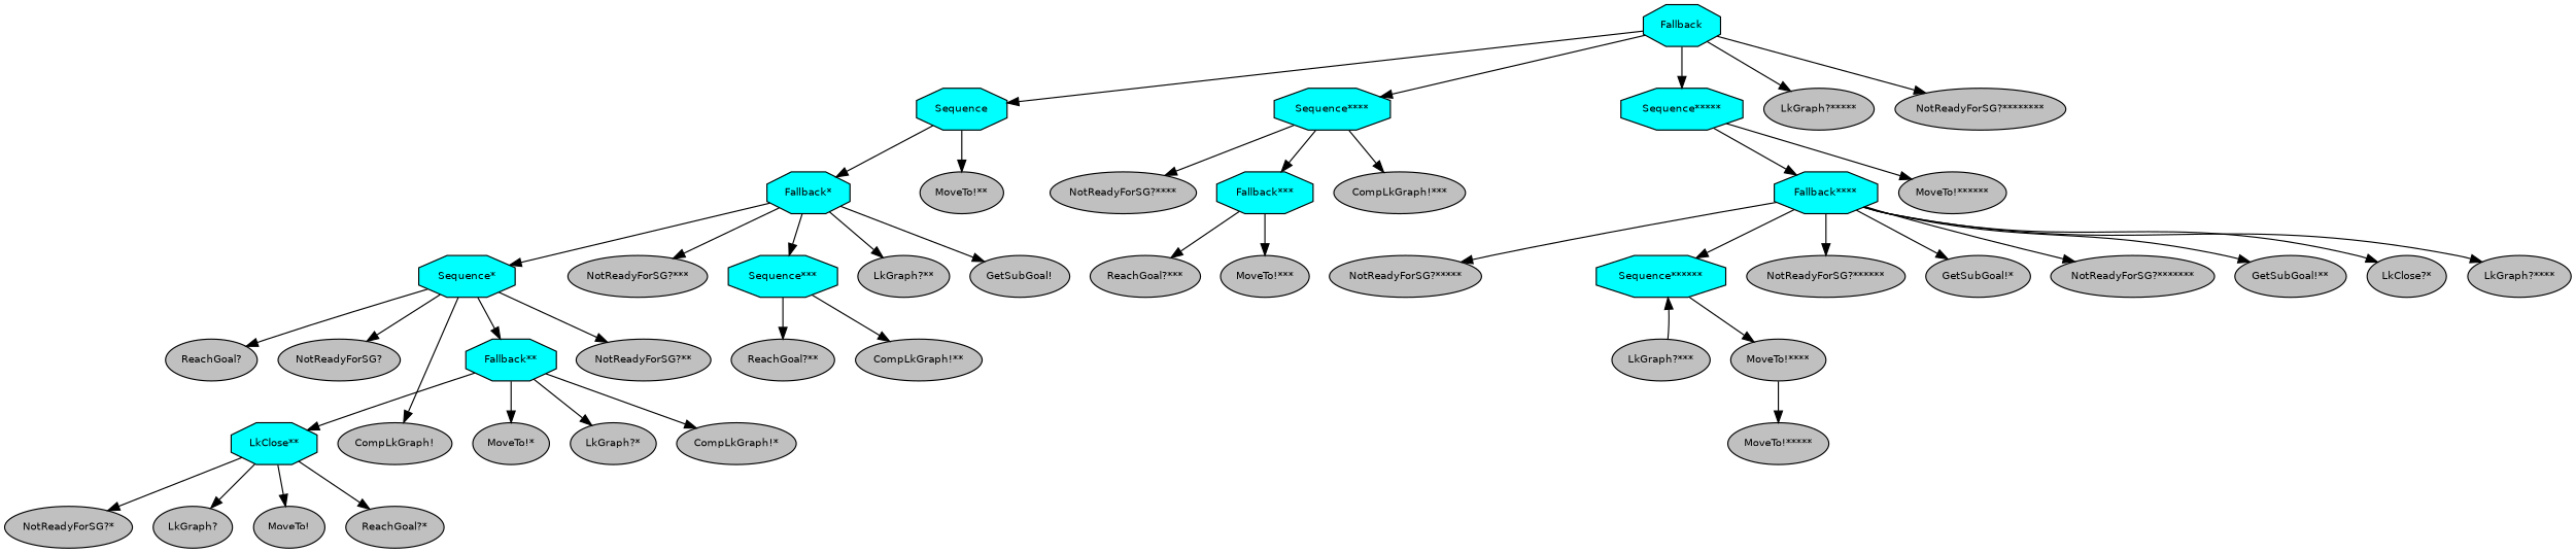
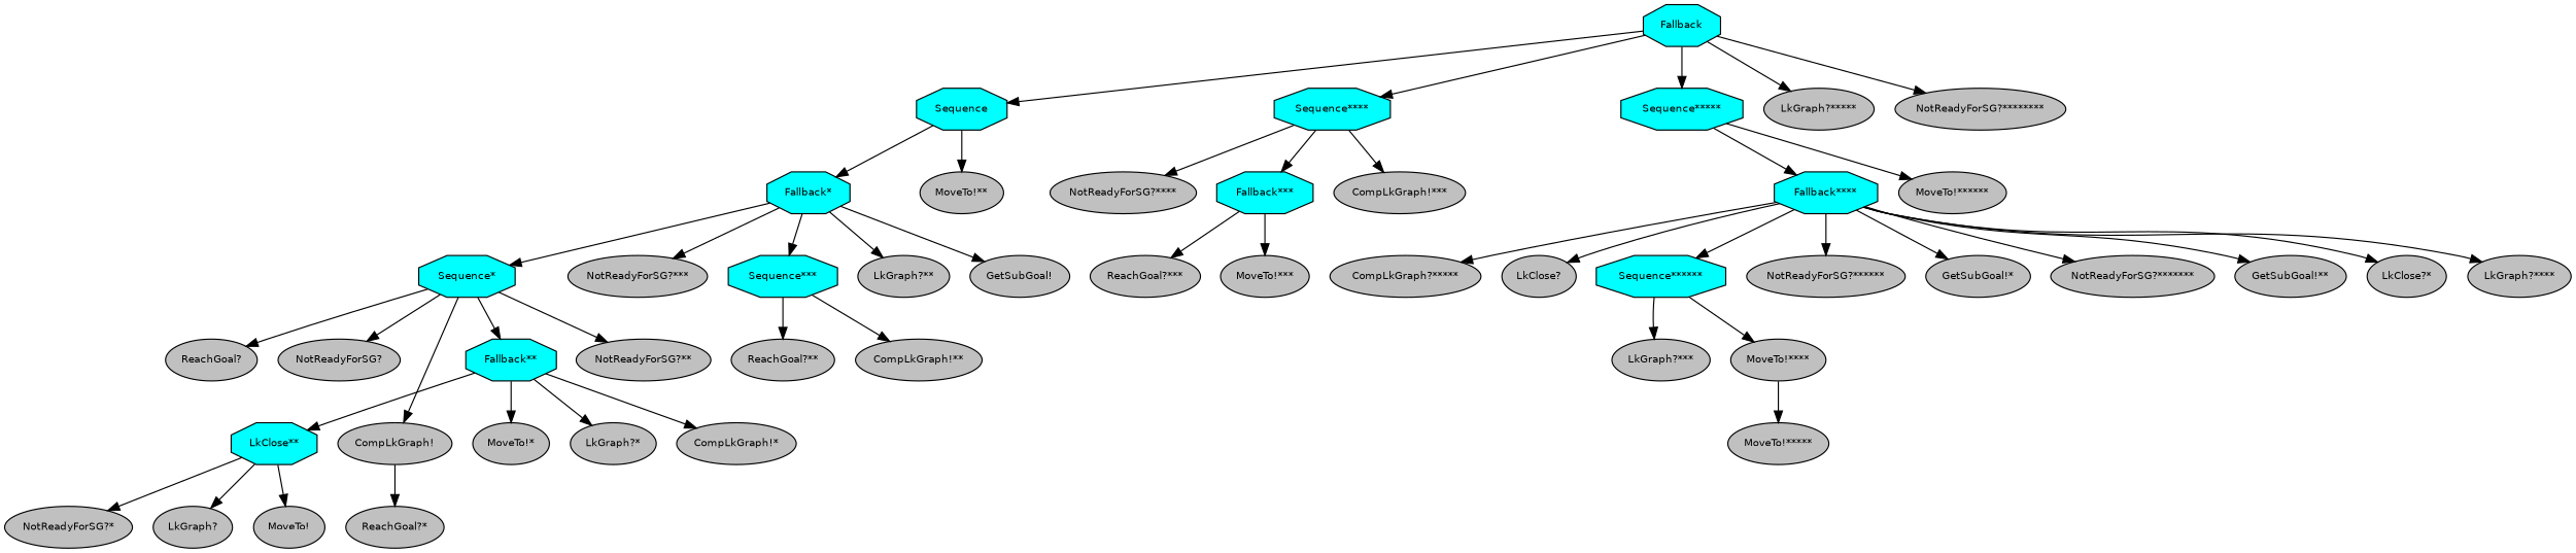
  digraph {
    fontname="DejaVu Sans"
    ordering=out
    node [fillcolor=gray fontcolor=black fontname="DejaVu Sans" fontsize=9 shape=ellipse style=filled]
    edge [fontname="DejaVu Sans"]
    n1 [fillcolor=cyan label=Fallback shape=octagon]
    n2 [fillcolor=cyan label=Sequence shape=octagon]
    n3 [fillcolor=cyan label="Sequence****" shape=octagon]
    n4 [fillcolor=cyan label="Sequence*****" shape=octagon]
    n5 [label="LkGraph?*****"]
    n6 [label="NotReadyForSG?********"]
    n7 [fillcolor=cyan label="Fallback*" shape=octagon]
    n8 [label="MoveTo!**"]
    n9 [label="NotReadyForSG?****"]
    n10 [fillcolor=cyan label="Fallback***" shape=octagon]
    n11 [label="CompLkGraph!***"]
    n12 [fillcolor=cyan label="Fallback****" shape=octagon]
    n13 [label="MoveTo!******"]
    n14 [fillcolor=cyan label="Sequence*" shape=octagon]
    n15 [label="NotReadyForSG?***"]
    n16 [fillcolor=cyan label="Sequence***" shape=octagon]
    n17 [label="LkGraph?**"]
    n18 [label="GetSubGoal!"]
    n19 [label="ReachGoal?"]
    n20 [label="NotReadyForSG?"]
    n21 [label="CompLkGraph!"]
    n22 [fillcolor=cyan label="Fallback**" shape=octagon]
    n23 [label="NotReadyForSG?**"]
    n24 [label="ReachGoal?**"]
    n25 [label="CompLkGraph!**"]
    n26 [fillcolor=cyan label="LkClose**" shape=octagon]
    n27 [label="MoveTo!*"]
    n28 [label="LkGraph?*"]
    n29 [label="CompLkGraph!*"]
    n30 [label="NotReadyForSG?*"]
    n31 [label="LkGraph?"]
    n32 [label="MoveTo!"]
    n33 [label="ReachGoal?*"]
    n34 [label="ReachGoal?***"]
    n35 [label="MoveTo!***"]
-   n36 [label="NotReadyForSG?*****"]
+   n36 [label="CompLkGraph?*****"]
+   n37 [label="LkClose?"]
    n38 [fillcolor=cyan label="Sequence******" shape=octagon]
    n39 [label="NotReadyForSG?******"]
    n40 [label="GetSubGoal!*"]
    n41 [label="NotReadyForSG?*******"]
    n42 [label="GetSubGoal!**"]
    n43 [label="LkClose?*"]
    n44 [label="LkGraph?****"]
    n45 [label="LkGraph?***"]
    n46 [label="MoveTo!****"]
    n47 [label="MoveTo!*****"]
    n1 -> n2
    n1 -> n3
    n1 -> n4
    n1 -> n5
    n1 -> n6
    n2 -> n7
    n2 -> n8
    n3 -> n9
    n3 -> n10
    n3 -> n11
    n4 -> n12
    n4 -> n13
    n7 -> n14
    n7 -> n15
    n7 -> n16
    n7 -> n17
    n7 -> n18
    n10 -> n34
    n10 -> n35
    n12 -> n36
+   n12 -> n37
    n12 -> n38
    n12 -> n39
    n12 -> n40
    n12 -> n41
    n12 -> n42
    n12 -> n43
    n12 -> n44
    n14 -> n19
    n14 -> n20
    n14 -> n21
    n14 -> n22
    n14 -> n23
    n16 -> n24
    n16 -> n25
    n22 -> n26
    n22 -> n27
    n22 -> n28
    n22 -> n29
    n26 -> n30
    n26 -> n31
    n26 -> n32
-   n26 -> n33
-   n45 -> n38
+   n21 -> n33
+   n38 -> n45
    n38 -> n46
    n46 -> n47
  }
